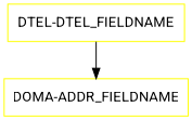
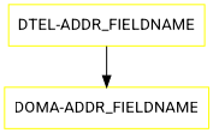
  digraph {
    fontname=Roboto
    node [color=yellow shape=box fontname=Roboto]
-   "DTEL-ADDR_FIELDNAME" [label="DTEL-DTEL_FIELDNAME"]
+   "DTEL-ADDR_FIELDNAME"
    "DOMA-ADDR_FIELDNAME"
    "DTEL-ADDR_FIELDNAME" -> "DOMA-ADDR_FIELDNAME" [fontname=Roboto]
  }
